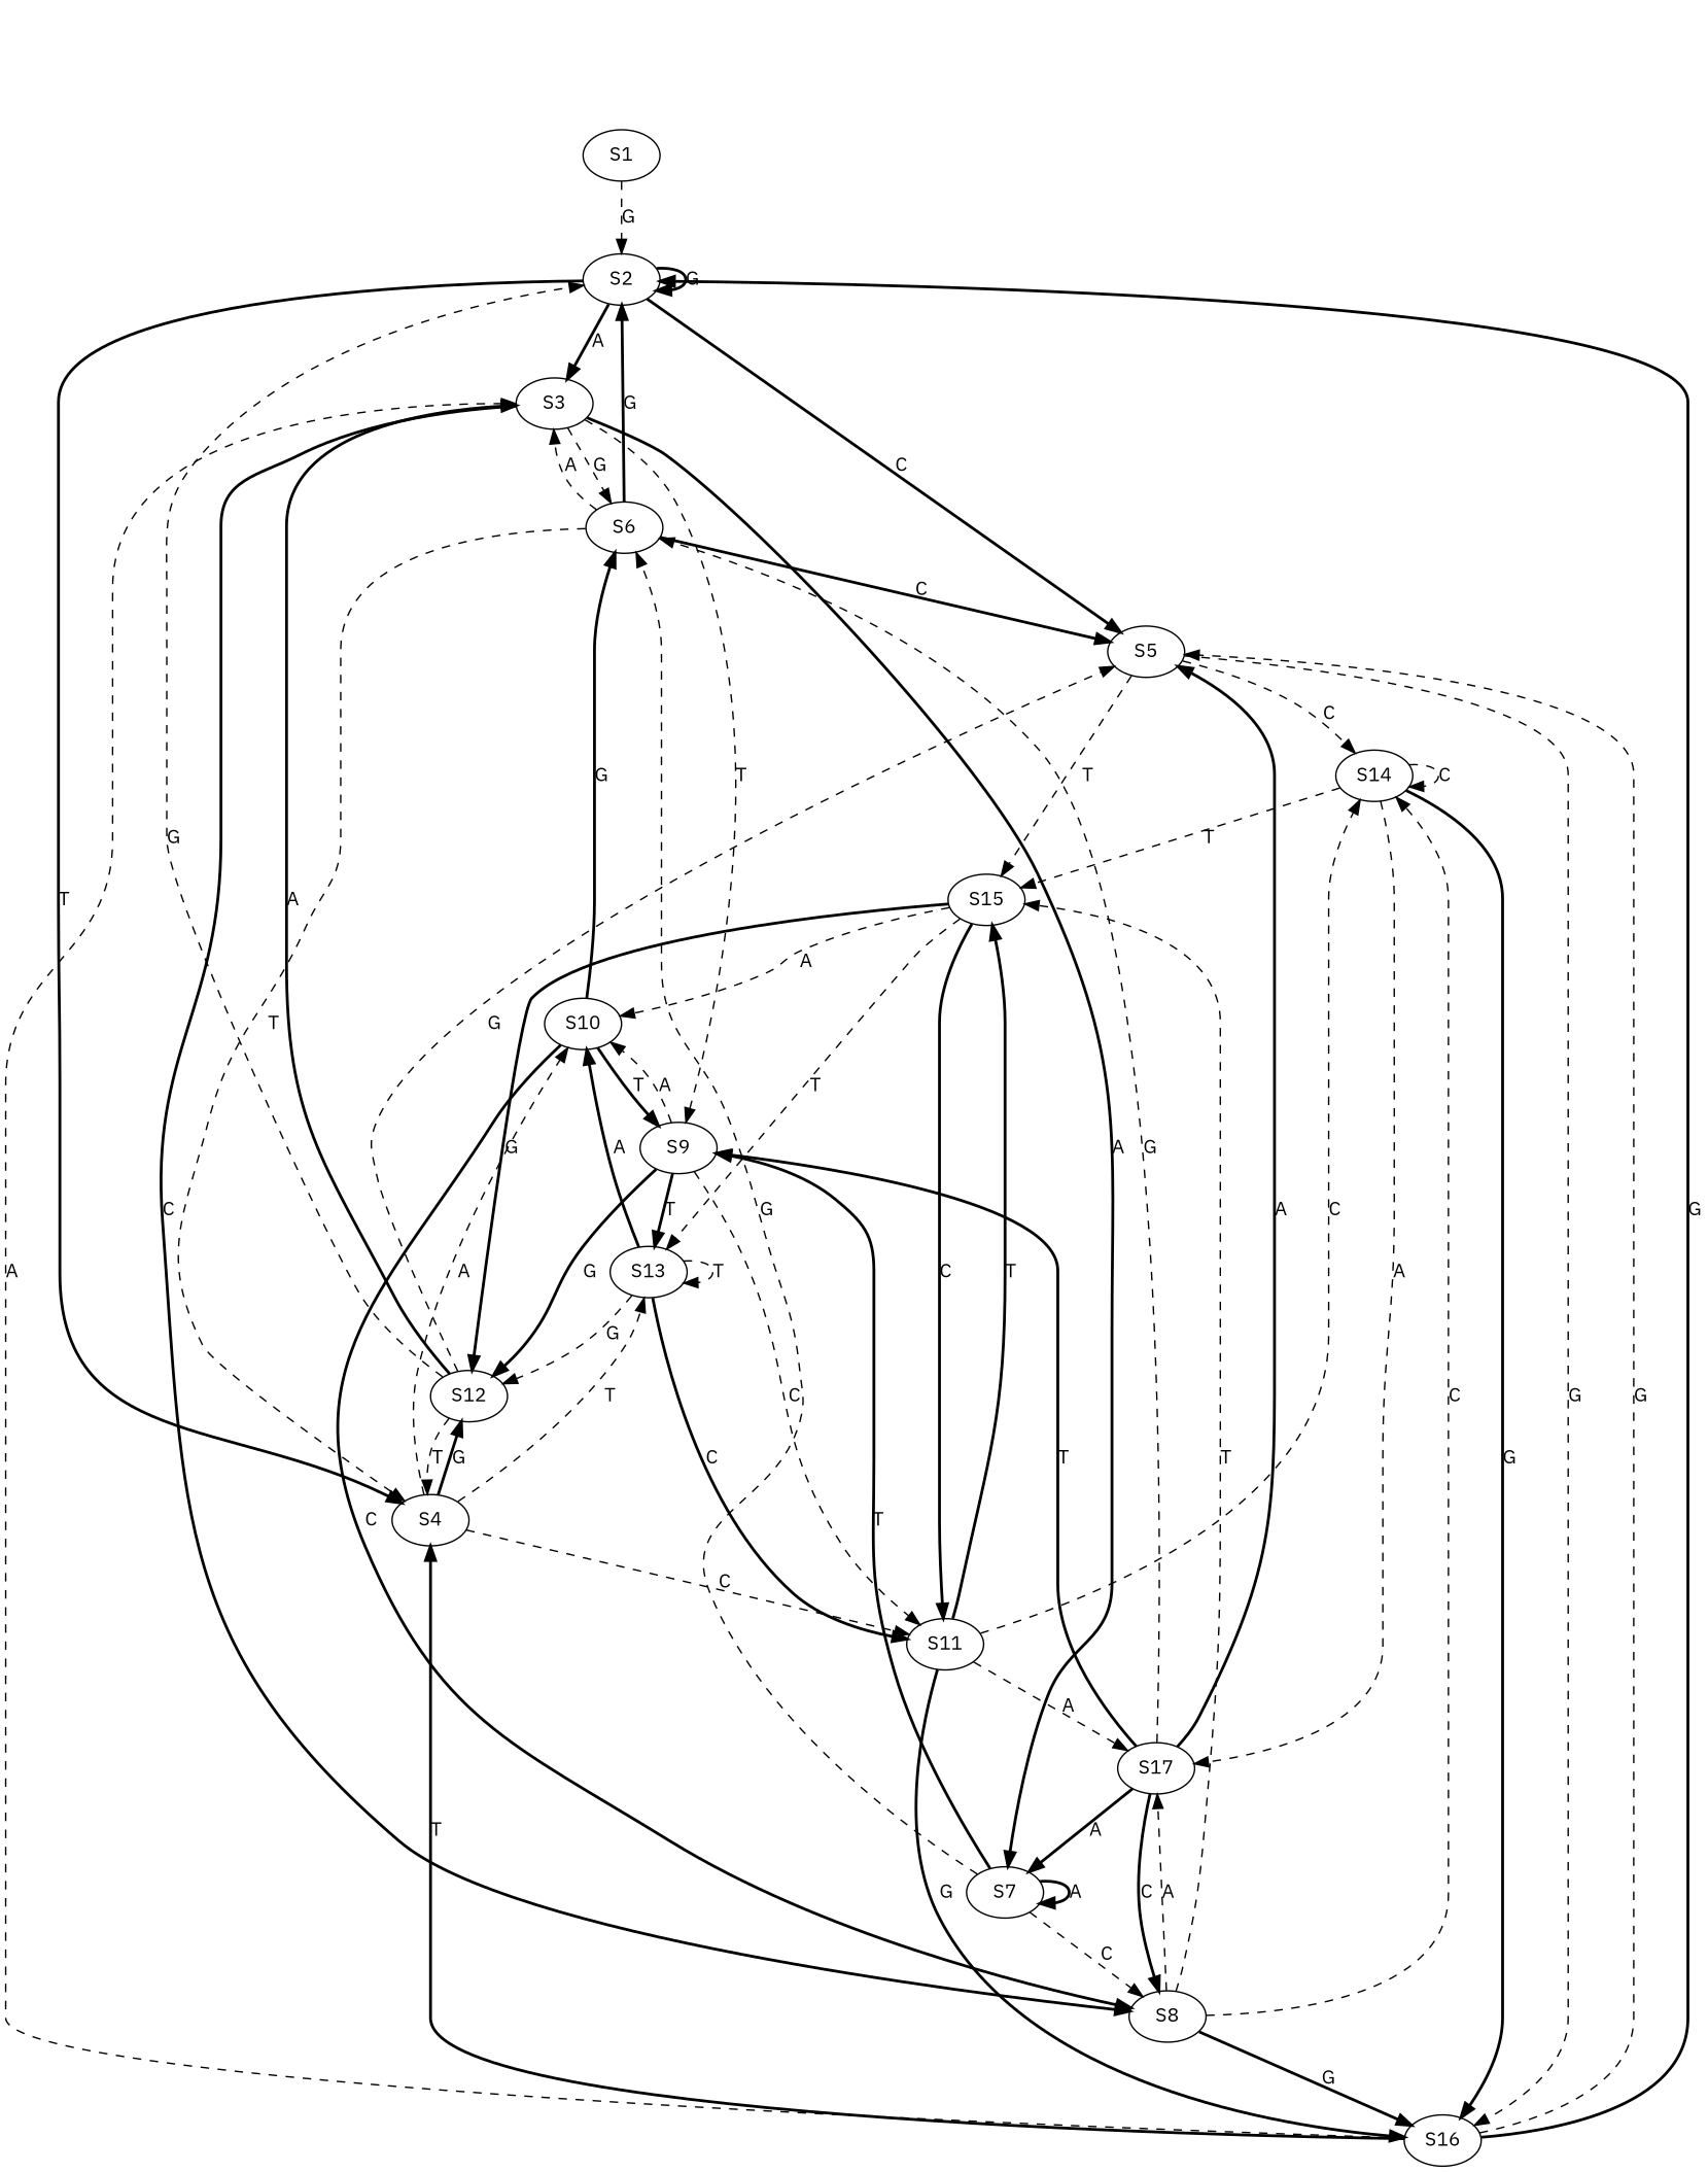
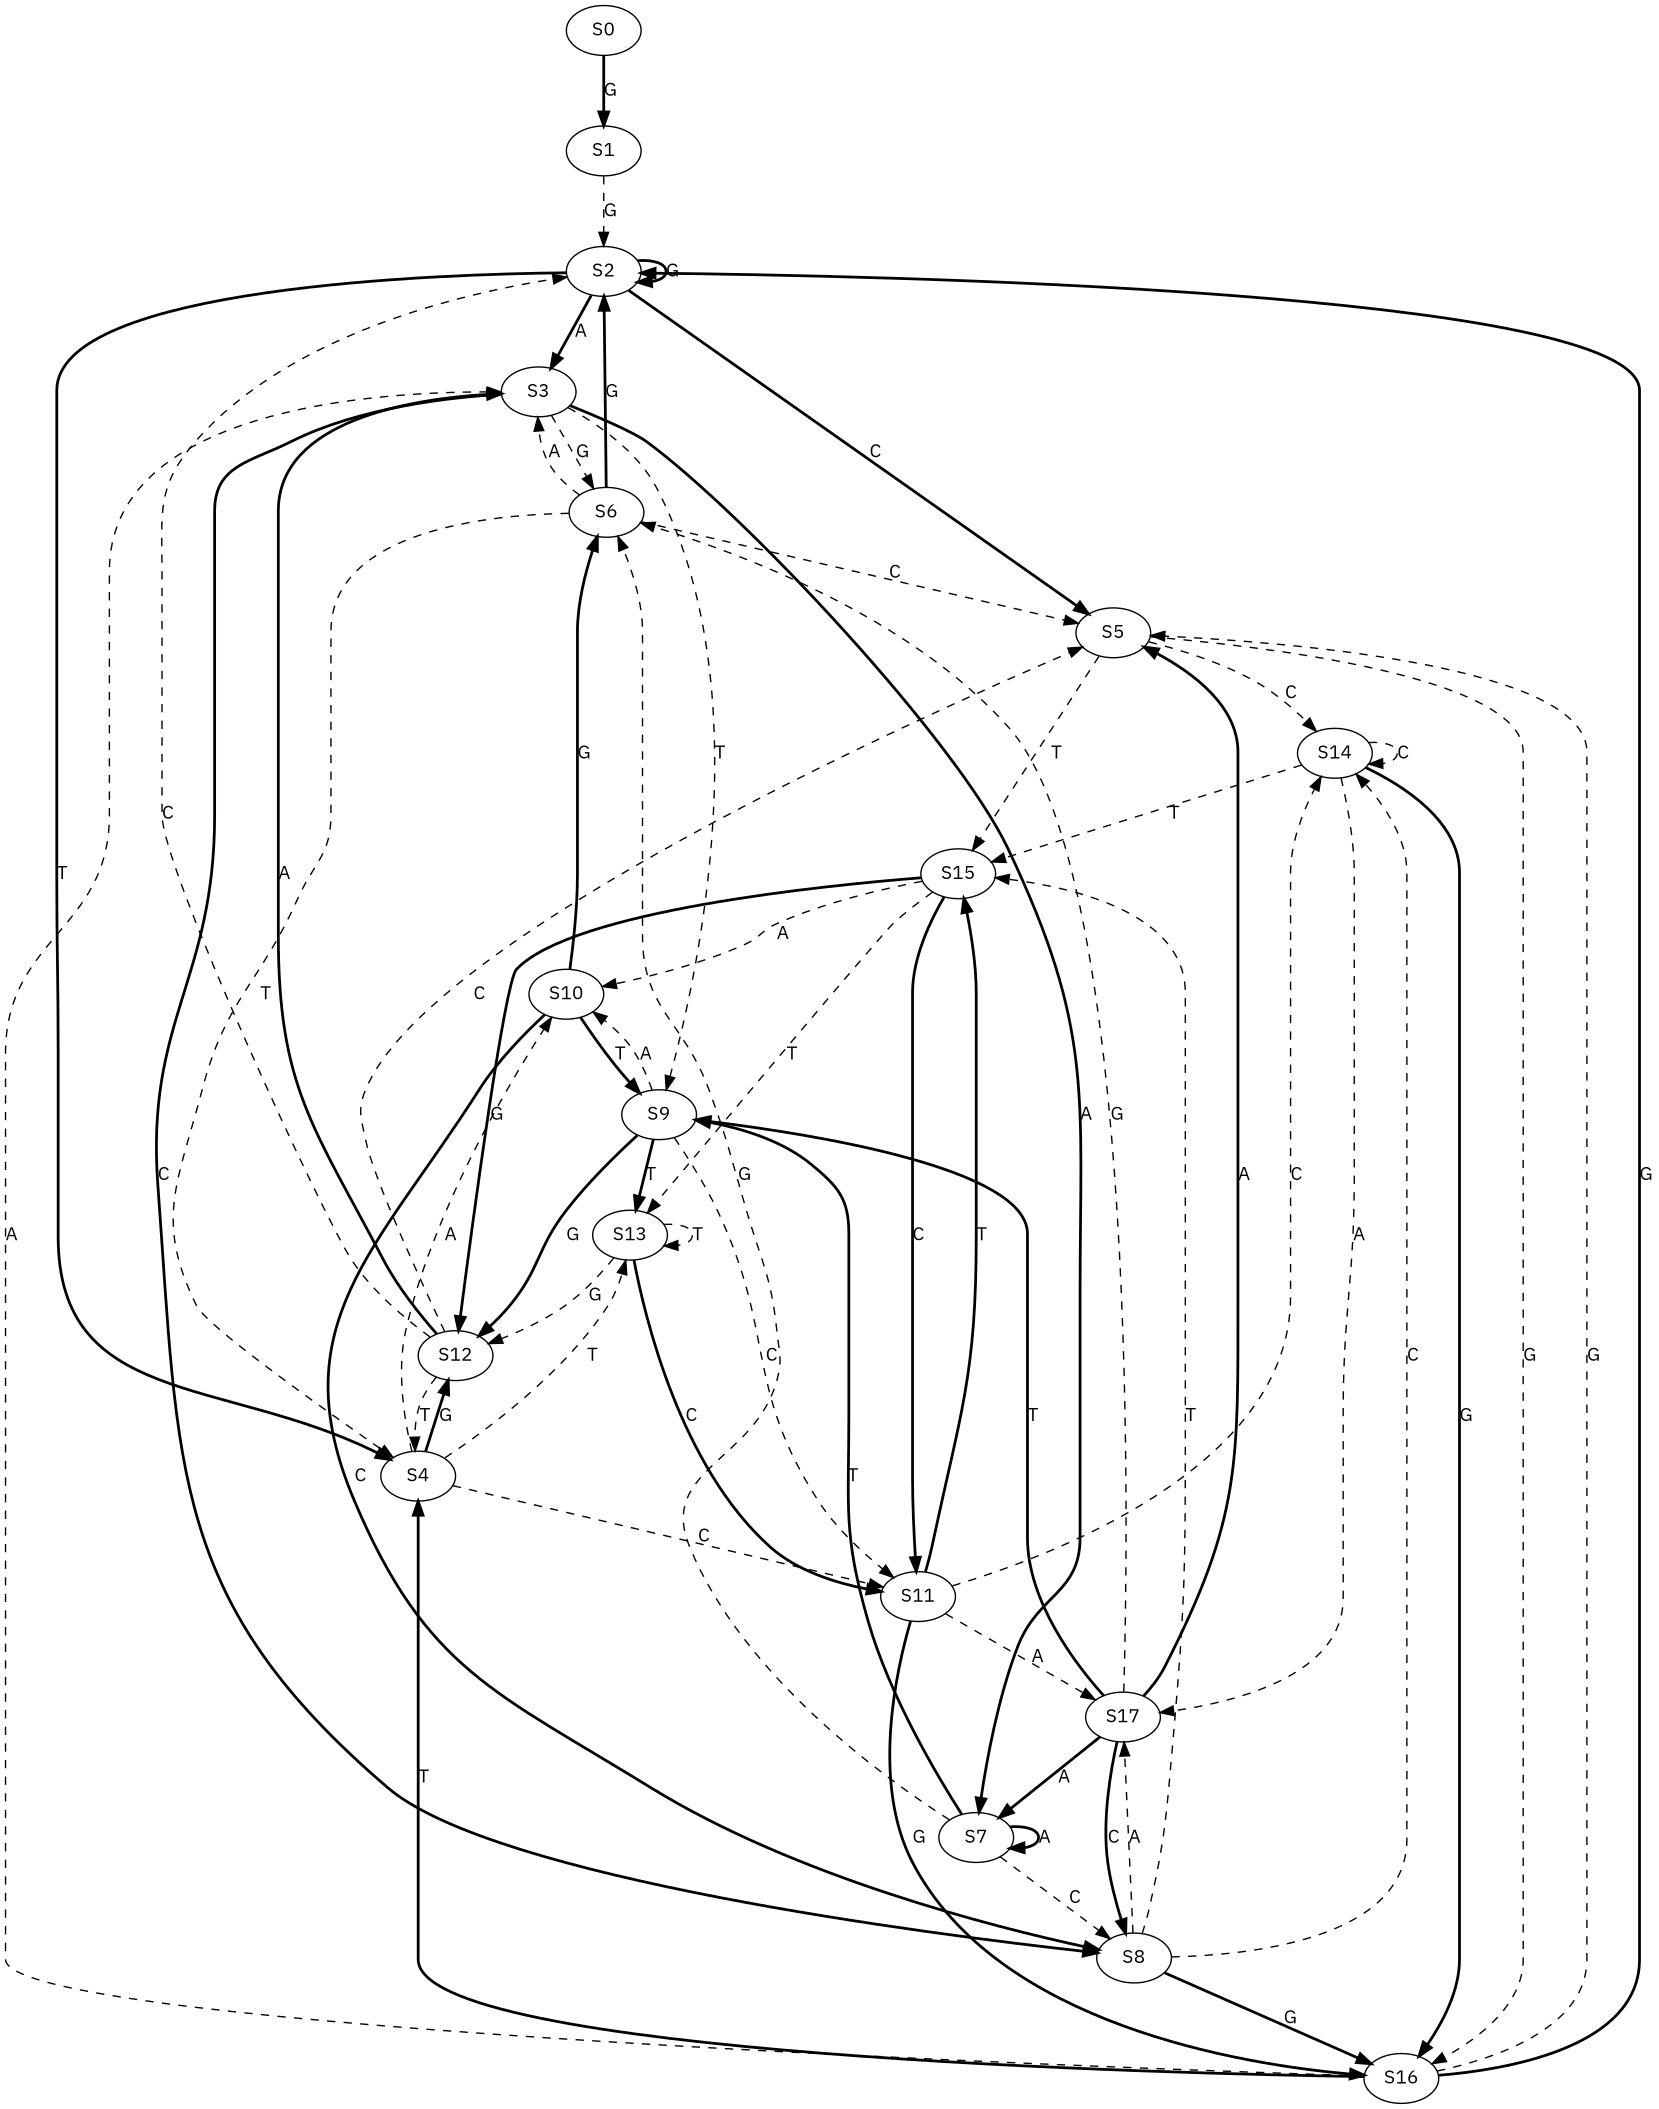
  strict digraph {
    fontname="IBM Plex Sans"
    node [fontname="IBM Plex Sans"]
    edge [fontname="IBM Plex Sans" style=dashed]
+   S0
    S1
    S2
    S3
    S4
    S5
    S6
    S7
    S8
    S9
    S10
    S11
    S12
    S13
    S14
    S15
    S16
    S17
+   S0 -> S1 [label=G style=bold]
    S1 -> S2 [label=G]
    S2 -> S2 [label=G style=bold]
    S2 -> S3 [label=A style=bold]
    S2 -> S4 [label=T style=bold]
    S2 -> S5 [label=C style=bold]
    S3 -> S6 [label=G]
    S3 -> S7 [label=A style=bold]
    S3 -> S8 [label=C style=bold]
    S3 -> S9 [label=T]
    S4 -> S10 [label=A]
    S4 -> S11 [label=C]
    S4 -> S12 [label=G style=bold]
    S4 -> S13 [label=T]
    S5 -> S14 [label=C]
    S5 -> S15 [label=T]
    S5 -> S16 [label=G]
    S6 -> S2 [label=G style=bold]
    S6 -> S3 [label=A]
    S6 -> S4 [label=T]
-   S6 -> S5 [label=C style=bold]
+   S6 -> S5 [label=C]
    S7 -> S6 [label=G]
    S7 -> S7 [label=A style=bold]
    S7 -> S8 [label=C]
    S7 -> S9 [label=T style=bold]
    S8 -> S14 [label=C]
    S8 -> S15 [label=T]
    S8 -> S16 [label=G style=bold]
    S8 -> S17 [label=A]
    S9 -> S10 [label=A]
    S9 -> S11 [label=C]
    S9 -> S12 [label=G style=bold]
    S9 -> S13 [label=T style=bold]
    S10 -> S6 [label=G style=bold]
    S10 -> S8 [label=C style=bold]
    S10 -> S9 [label=T style=bold]
    S11 -> S14 [label=C]
    S11 -> S15 [label=T style=bold]
    S11 -> S16 [label=G style=bold]
    S11 -> S17 [label=A]
-   S12 -> S2 [label=G]
+   S12 -> S2 [label=C]
    S12 -> S3 [label=A style=bold]
    S12 -> S4 [label=T]
-   S12 -> S5 [label=G]
-   S13 -> S10 [label=A style=bold]
+   S12 -> S5 [label=C]
    S13 -> S11 [label=C style=bold]
    S13 -> S12 [label=G]
    S13 -> S13 [label=T]
    S14 -> S14 [label=C]
    S14 -> S15 [label=T]
    S14 -> S16 [label=G style=bold]
    S14 -> S17 [label=A]
    S15 -> S10 [label=A]
    S15 -> S11 [label=C style=bold]
    S15 -> S12 [label=G style=bold]
    S15 -> S13 [label=T]
    S16 -> S2 [label=G style=bold]
    S16 -> S3 [label=A]
    S16 -> S4 [label=T style=bold]
    S16 -> S5 [label=G]
    S17 -> S5 [label=A style=bold]
    S17 -> S6 [label=G]
    S17 -> S7 [label=A style=bold]
    S17 -> S8 [label=C style=bold]
    S17 -> S9 [label=T style=bold]
  }
